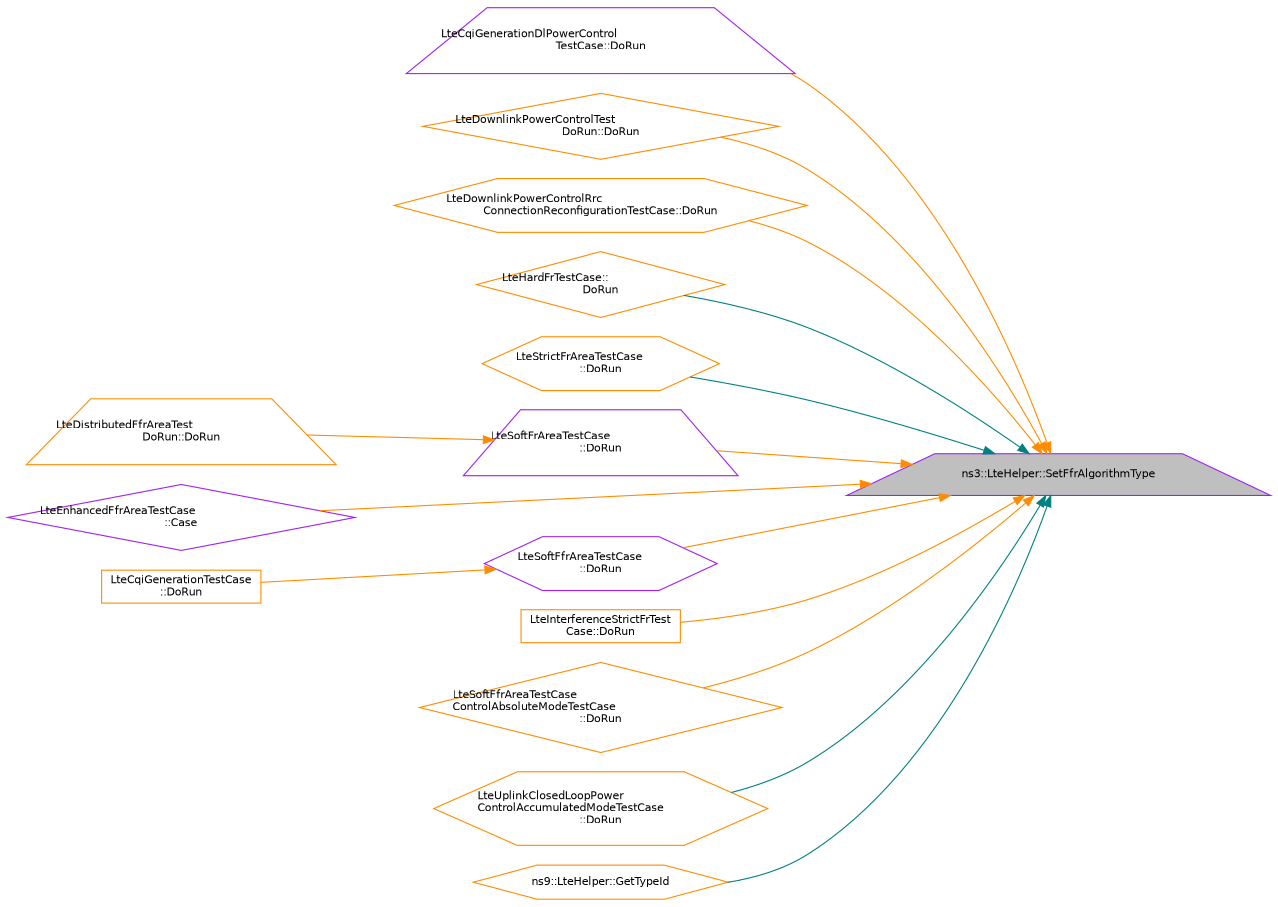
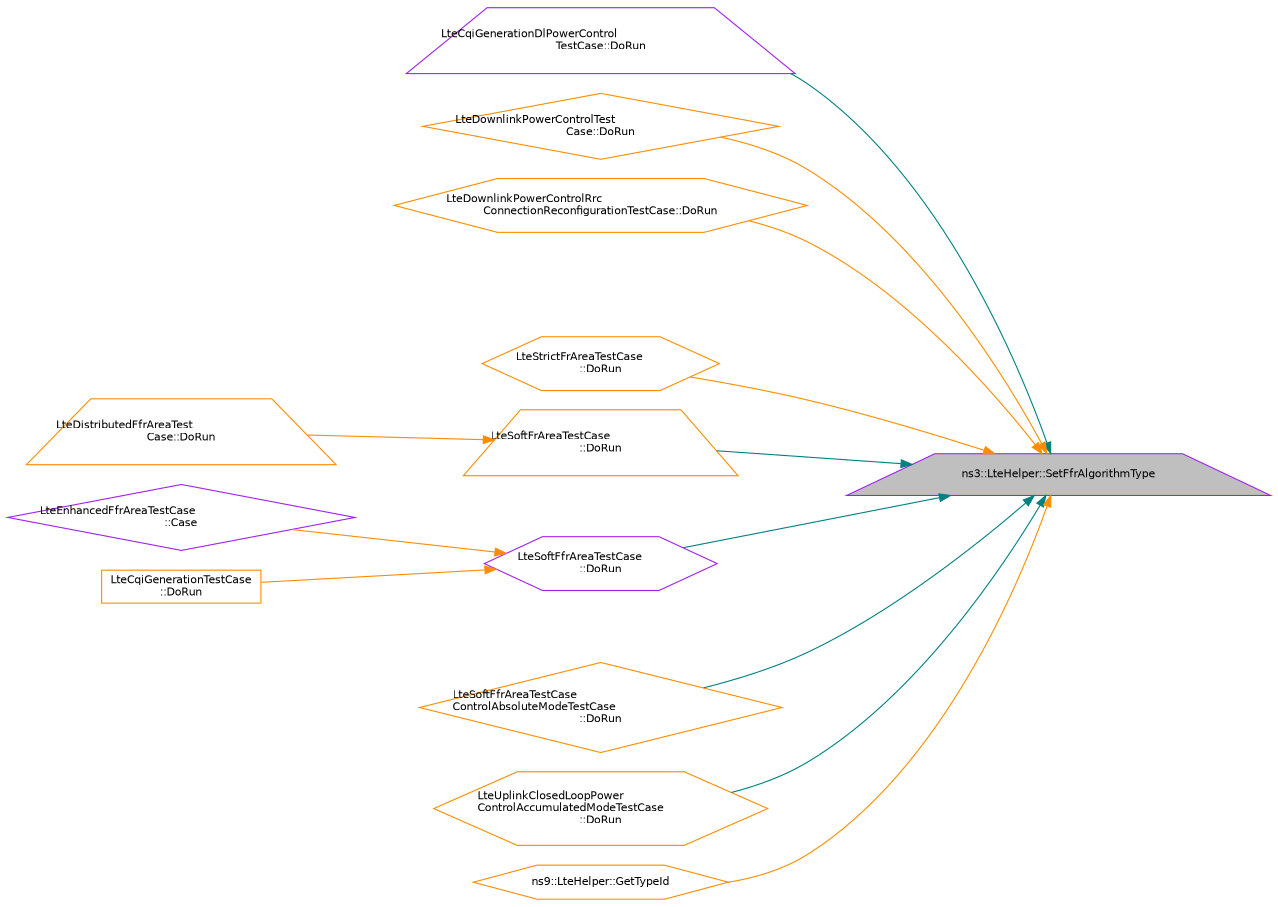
  digraph {
    rankdir=RL
    node [color=darkorange fillcolor=white fontname=Helvetica fontsize=10 shape=hexagon style=filled]
    edge [color=teal dir=back fontname=Helvetica fontsize=10 labelfontname=Helvetica labelfontsize=10 style=solid]
    n1 [color=purple fillcolor=grey75 fontcolor=black height=0.2 label="ns3::LteHelper::SetFfrAlgorithmType" shape=trapezium width=0.4]
    n2 [color=purple height=0.2 label="LteCqiGenerationDlPowerControl\lTestCase::DoRun" shape=trapezium width=0.4]
-   n3 [height=0.2 label="LteDownlinkPowerControlTest\lDoRun::DoRun" shape=diamond width=0.4]
+   n3 [height=0.2 label="LteDownlinkPowerControlTest\lCase::DoRun" shape=diamond width=0.4]
    n4 [height=0.2 label="LteDownlinkPowerControlRrc\lConnectionReconfigurationTestCase::DoRun" width=0.4]
-   n5 [height=0.2 label="LteHardFrTestCase::\lDoRun" shape=diamond width=0.4]
    n6 [height=0.2 label="LteStrictFrAreaTestCase\l::DoRun" width=0.4]
-   n7 [color=purple height=0.2 label="LteSoftFrAreaTestCase\l::DoRun" shape=trapezium width=0.4]
+   n7 [height=0.2 label="LteSoftFrAreaTestCase\l::DoRun" shape=trapezium width=0.4]
    n8 [color=purple height=0.2 label="LteSoftFfrAreaTestCase\l::DoRun" width=0.4]
    n9 [color=purple height=0.2 label="LteEnhancedFfrAreaTestCase\l::Case" shape=diamond width=0.4]
-   n10 [height=0.2 label="LteInterferenceStrictFrTest\lCase::DoRun" shape=box width=0.4]
    n11 [height=0.2 label="LteSoftFfrAreaTestCase\lControlAbsoluteModeTestCase\l::DoRun" shape=diamond width=0.4]
    n12 [height=0.2 label="LteUplinkClosedLoopPower\lControlAccumulatedModeTestCase\l::DoRun" width=0.4]
    n13 [height=0.2 label="ns9::LteHelper::GetTypeId" width=0.4]
    n14 [height=0.2 label="LteCqiGenerationTestCase\l::DoRun" shape=box width=0.4]
-   n15 [height=0.2 label="LteDistributedFfrAreaTest\lDoRun::DoRun" shape=trapezium width=0.4]
-   n1 -> n2 [color=darkorange]
+   n15 [height=0.2 label="LteDistributedFfrAreaTest\lCase::DoRun" shape=trapezium width=0.4]
+   n1 -> n2
    n1 -> n3 [color=darkorange]
    n1 -> n4 [color=darkorange]
-   n1 -> n5
-   n1 -> n6
-   n1 -> n7 [color=darkorange]
-   n1 -> n8 [color=darkorange]
-   n1 -> n9 [color=darkorange]
-   n1 -> n10 [color=darkorange]
-   n1 -> n11 [color=darkorange]
+   n1 -> n6 [color=darkorange]
+   n1 -> n7
+   n1 -> n8
+   n8 -> n9 [color=darkorange]
+   n1 -> n11
    n1 -> n12
-   n1 -> n13
+   n1 -> n13 [color=darkorange]
    n7 -> n15 [color=darkorange]
    n8 -> n14 [color=darkorange]
  }
